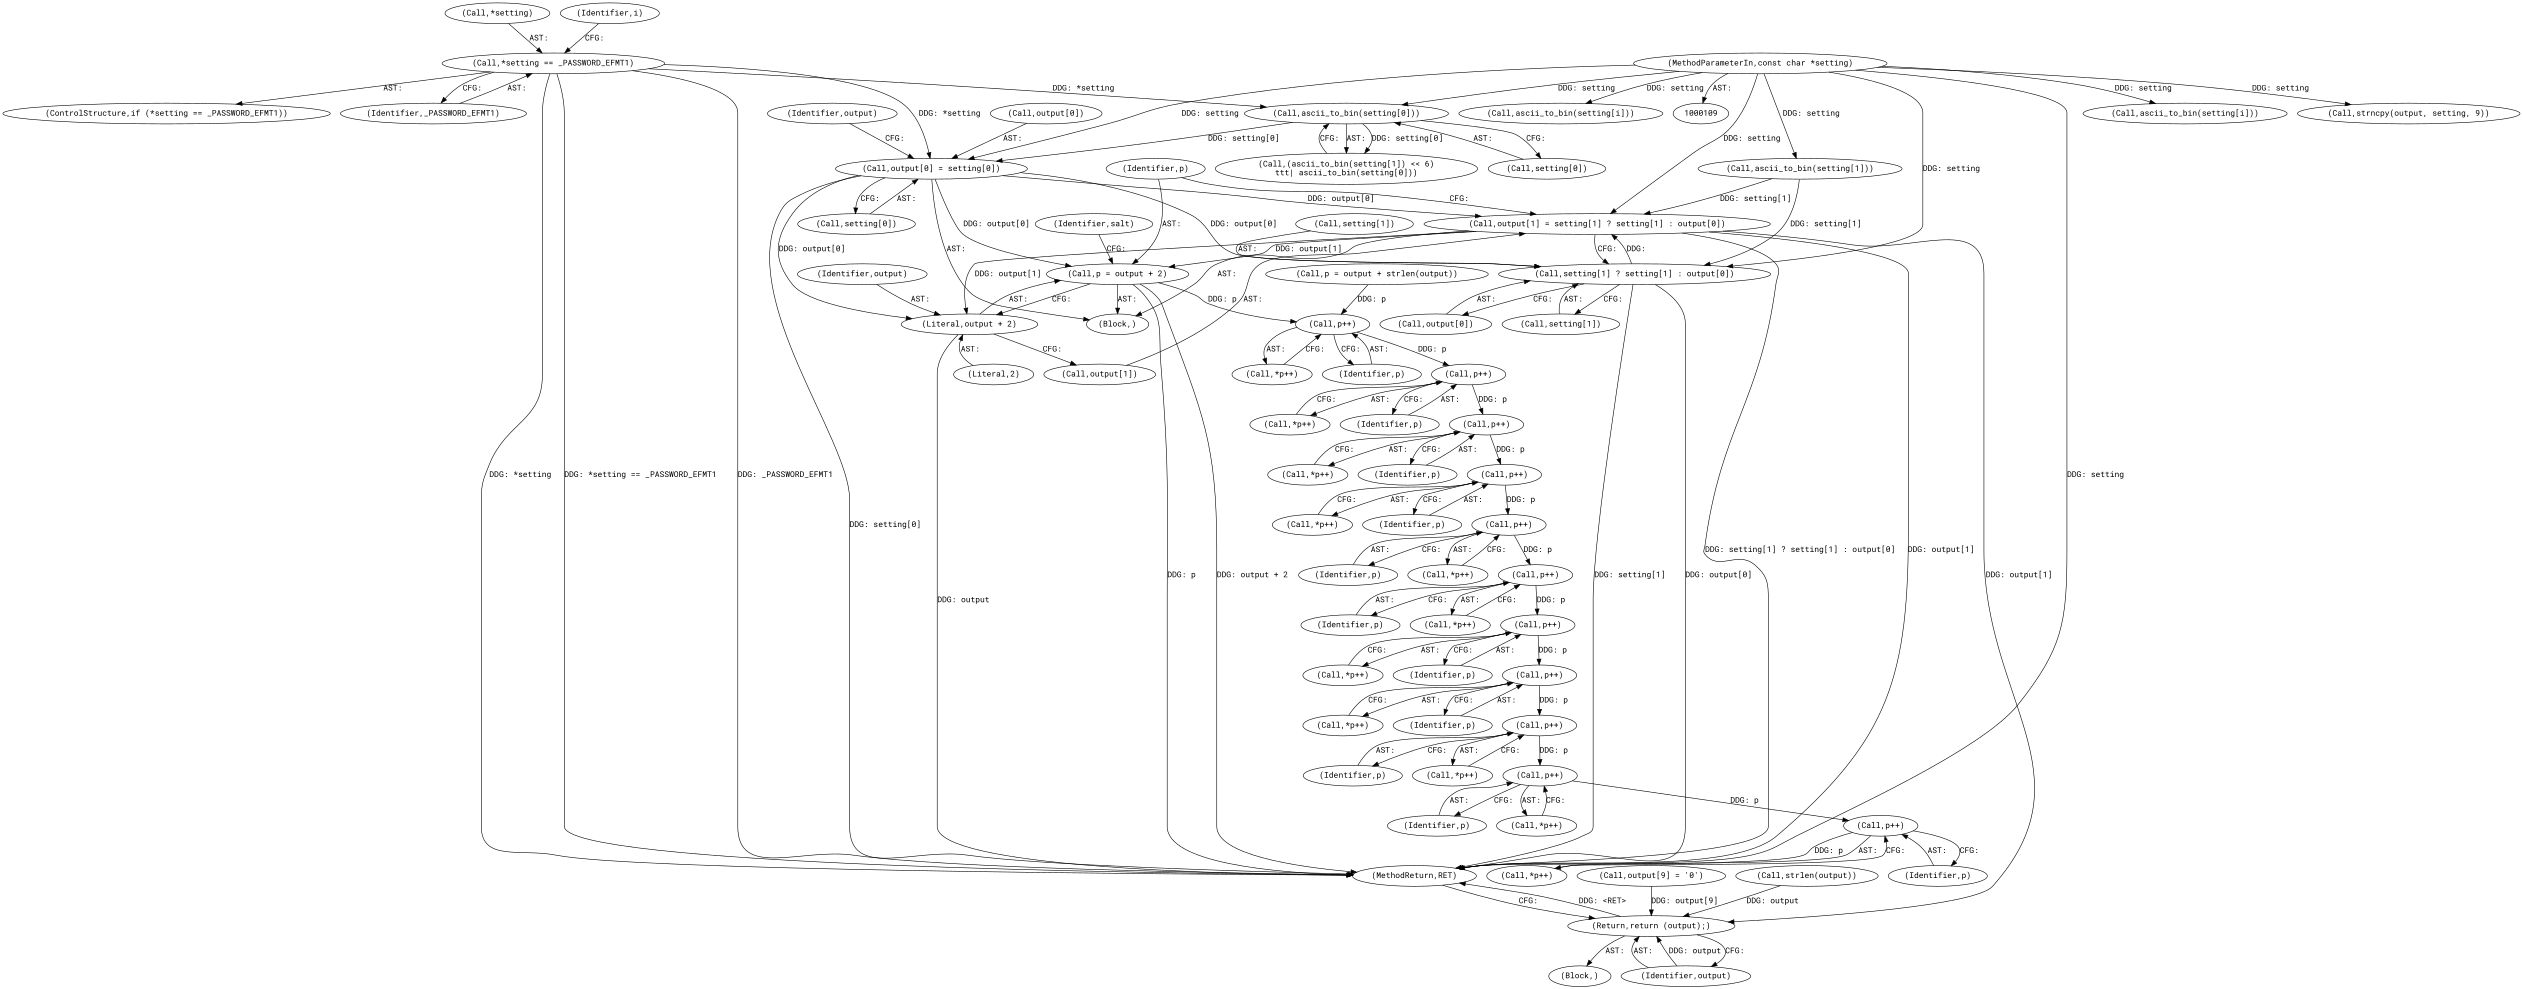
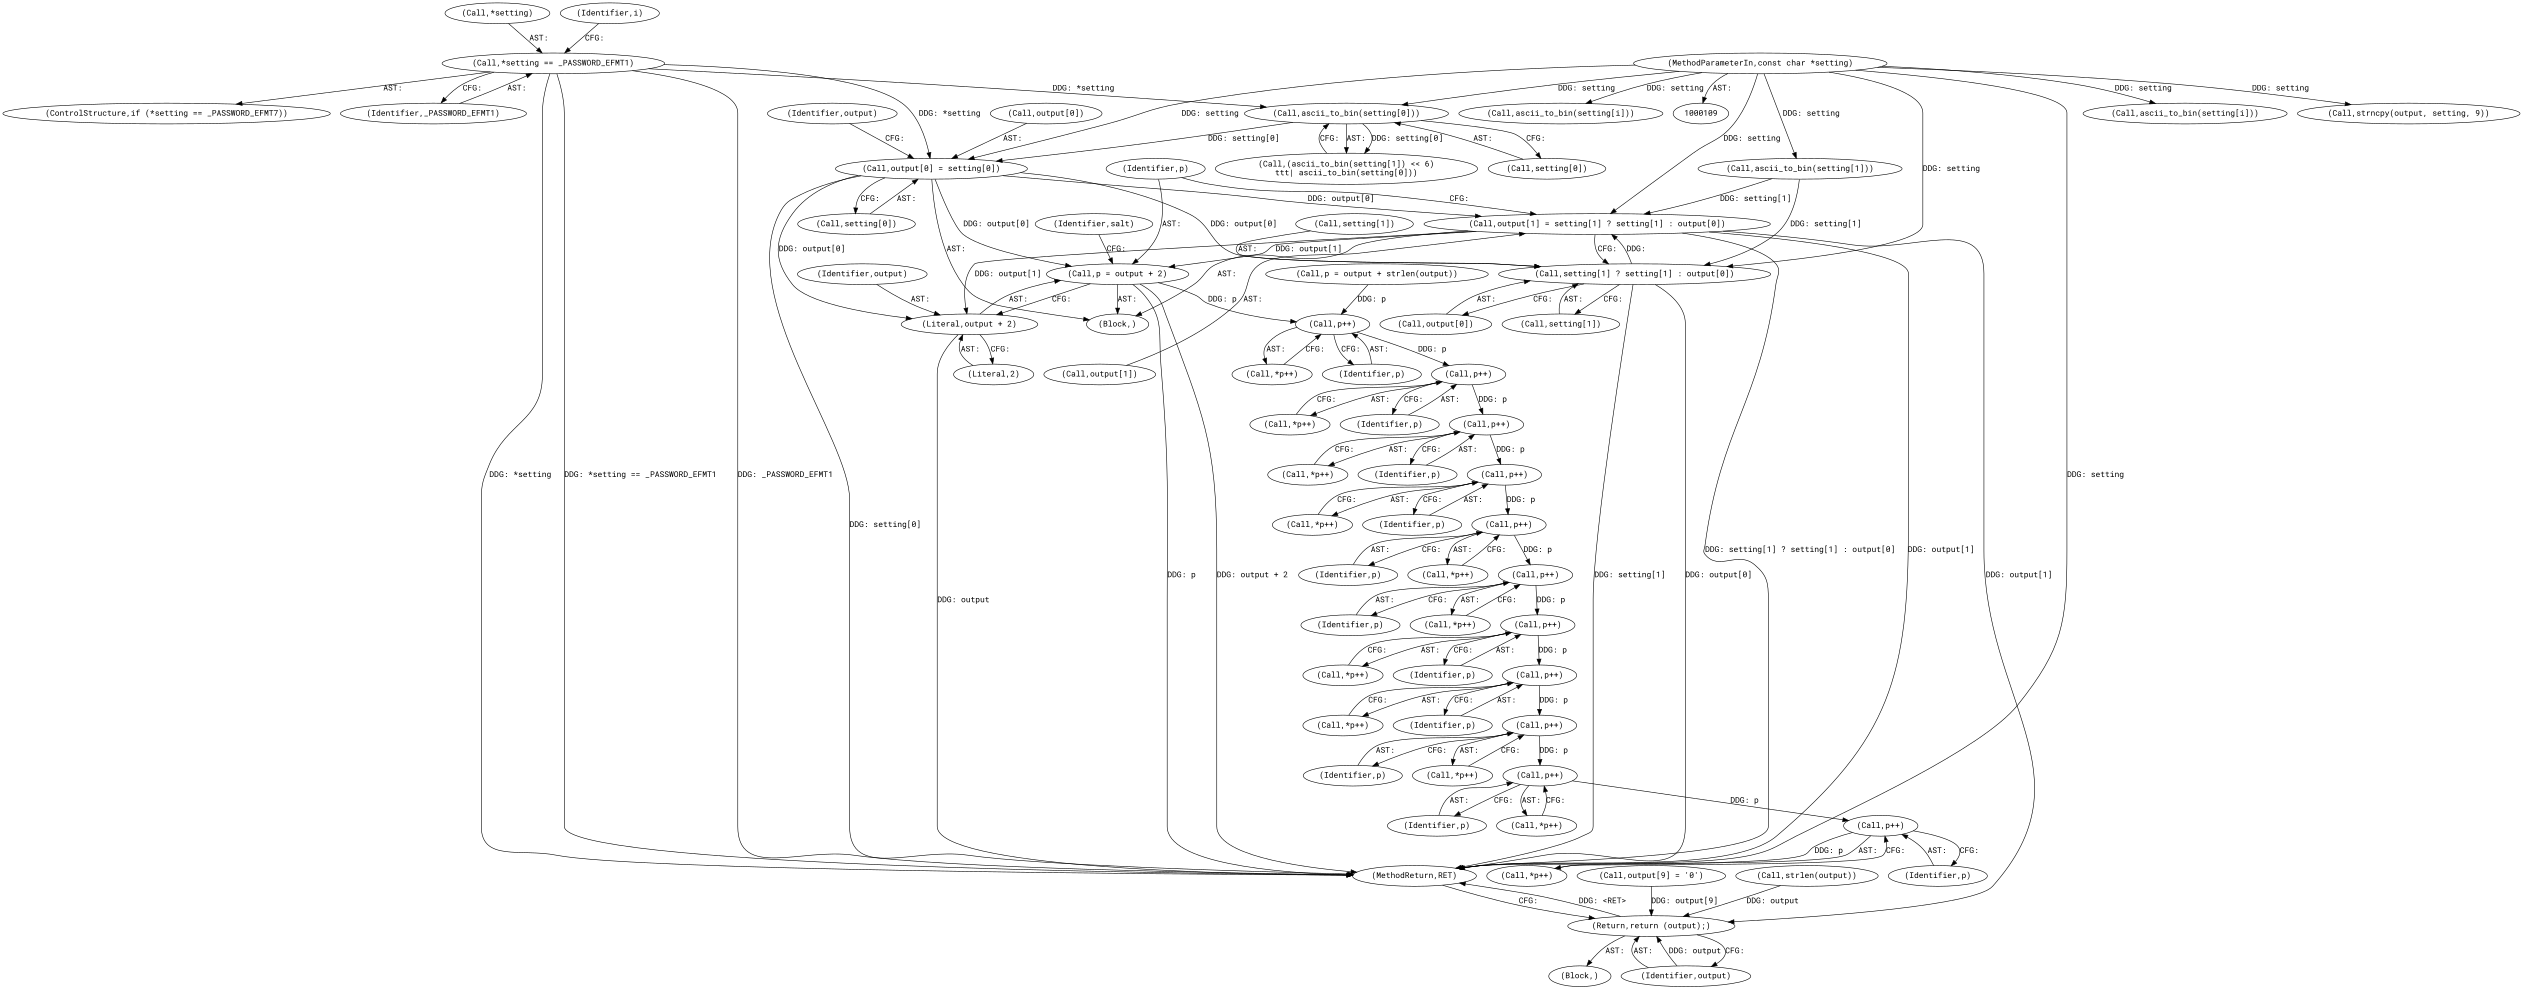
  digraph {
    fontname="Roboto Mono"
    node [fontname="Roboto Mono"]
    edge [fontname="Roboto Mono"]
    n1 [label="(Call,output[0] = setting[0])"]
    n2 [label="(Call,output[1] = setting[1] ? setting[1] : output[0])"]
    n3 [label="(Call,p = output + 2)"]
    n4 [label="(Literal,output + 2)"]
    n5 [label="(Call,setting[1] ? setting[1] : output[0])"]
    n6 [label="(Call,setting[0])"]
    n7 [label="(Block,)"]
    n8 [label="(MethodReturn,RET)"]
    n9 [label="(Return,return (output);)"]
    n10 [label="(Call,p++)"]
    n11 [label="(Literal,2)"]
    n12 [label="(Block,)"]
    n13 [label="(Identifier,output)"]
    n14 [label="(Call,setting[1])"]
    n15 [label="(Call,output[0])"]
    n16 [label="(Call,*setting == _PASSWORD_EFMT1)"]
    n17 [label="(Call,ascii_to_bin(setting[0]))"]
-   n18 [label="(ControlStructure,if (*setting == _PASSWORD_EFMT1))"]
+   n18 [label="(ControlStructure,if (*setting == _PASSWORD_EFMT7))"]
    n19 [label="(Identifier,_PASSWORD_EFMT1)"]
    n20 [label="(Call,(ascii_to_bin(setting[1]) << 6)\n\t\t\t| ascii_to_bin(setting[0]))"]
    n21 [label="(Call,setting[0])"]
    n22 [label="(MethodParameterIn,const char *setting)"]
    n23 [label="(Call,ascii_to_bin(setting[1]))"]
    n24 [label="(Call,ascii_to_bin(setting[i]))"]
    n25 [label="(Call,strncpy(output, setting, 9))"]
    n26 [label="(Call,ascii_to_bin(setting[i]))"]
    1000109
    n28 [label="(Call,p++)"]
    n29 [label="(Call,*p++)"]
    n30 [label="(Identifier,p)"]
    n31 [label="(Call,p++)"]
    n32 [label="(Identifier,p)"]
    n33 [label="(Call,*p++)"]
    n34 [label="(Call,p++)"]
    n35 [label="(Identifier,p)"]
    n36 [label="(Call,*p++)"]
    n37 [label="(Call,p++)"]
    n38 [label="(Identifier,p)"]
    n39 [label="(Call,*p++)"]
    n40 [label="(Call,p++)"]
    n41 [label="(Call,*p++)"]
    n42 [label="(Identifier,p)"]
    n43 [label="(Call,p++)"]
    n44 [label="(Call,*p++)"]
    n45 [label="(Identifier,p)"]
    n46 [label="(Call,p++)"]
    n47 [label="(Identifier,p)"]
    n48 [label="(Call,*p++)"]
    n49 [label="(Call,p++)"]
    n50 [label="(Identifier,p)"]
    n51 [label="(Call,*p++)"]
    n52 [label="(Call,p++)"]
    n53 [label="(Call,*p++)"]
    n54 [label="(Identifier,p)"]
    n55 [label="(Call,p++)"]
    n56 [label="(Call,*p++)"]
    n57 [label="(Identifier,p)"]
    n58 [label="(Identifier,p)"]
    n59 [label="(Call,*p++)"]
    n60 [label="(Call,*setting)"]
    n61 [label="(Identifier,output)"]
    n62 [label="(Call,output[9] = '\0')"]
    n63 [label="(Identifier,output)"]
    n64 [label="(Call,strlen(output))"]
    n65 [label="(Call,output[0])"]
    n66 [label="(Call,p = output + strlen(output))"]
    n67 [label="(Identifier,i)"]
    n68 [label="(Call,setting[1])"]
    n69 [label="(Identifier,salt)"]
    n70 [label="(Identifier,p)"]
    n71 [label="(Call,output[1])"]
    n1 -> n2 [label="DDG: output[0]"]
    n1 -> n3 [label="DDG: output[0]"]
    n1 -> n4 [label="DDG: output[0]"]
    n1 -> n5 [label="DDG: output[0]"]
    n1 -> n6 [label="CFG: "]
    n1 -> n7 [label="AST: "]
    n1 -> n8 [label="DDG: setting[0]"]
    n2 -> n3 [label="DDG: output[1]"]
    n2 -> n4 [label="DDG: output[1]"]
    n2 -> n5 [label="CFG: "]
    n2 -> n7 [label="AST: "]
    n2 -> n8 [label="DDG: setting[1] ? setting[1] : output[0]"]
    n2 -> n8 [label="DDG: output[1]"]
    n2 -> n9 [label="DDG: output[1]"]
    n3 -> n4 [label="CFG: "]
    n3 -> n7 [label="AST: "]
    n3 -> n8 [label="DDG: p"]
    n3 -> n8 [label="DDG: output + 2"]
    n3 -> n10 [label="DDG: p"]
    n4 -> n3 [label="AST: "]
    n4 -> n8 [label="DDG: output"]
-   n4 -> n71 [label="CFG: "]
+   n4 -> n11 [label="CFG: "]
    n5 -> n2 [label="DDG: "]
    n5 -> n8 [label="DDG: setting[1]"]
    n5 -> n8 [label="DDG: output[0]"]
    n5 -> n14 [label="CFG: "]
    n5 -> n15 [label="CFG: "]
    n6 -> n1 [label="AST: "]
    n8 -> n9 [label="CFG: "]
    n9 -> n8 [label="DDG: <RET>"]
    n9 -> n12 [label="AST: "]
    n9 -> n13 [label="CFG: "]
    n10 -> n28 [label="DDG: p"]
    n10 -> n29 [label="AST: "]
    n10 -> n30 [label="CFG: "]
    n11 -> n4 [label="AST: "]
    n13 -> n9 [label="AST: "]
    n13 -> n9 [label="DDG: output"]
    n14 -> n5 [label="AST: "]
    n15 -> n5 [label="AST: "]
    n16 -> n1 [label="DDG: *setting"]
    n16 -> n8 [label="DDG: *setting"]
    n16 -> n8 [label="DDG: *setting == _PASSWORD_EFMT1"]
    n16 -> n8 [label="DDG: _PASSWORD_EFMT1"]
    n16 -> n17 [label="DDG: *setting"]
    n16 -> n18 [label="AST: "]
    n16 -> n19 [label="CFG: "]
    n17 -> n1 [label="DDG: setting[0]"]
    n17 -> n20 [label="AST: "]
    n17 -> n20 [label="DDG: setting[0]"]
    n17 -> n21 [label="CFG: "]
    n19 -> n16 [label="AST: "]
    n20 -> n17 [label="CFG: "]
    n21 -> n17 [label="AST: "]
    n22 -> n1 [label="DDG: setting"]
    n22 -> n2 [label="DDG: setting"]
    n22 -> n5 [label="DDG: setting"]
    n22 -> n8 [label="DDG: setting"]
    n22 -> n17 [label="DDG: setting"]
    n22 -> n23 [label="DDG: setting"]
    n22 -> n24 [label="DDG: setting"]
    n22 -> n25 [label="DDG: setting"]
    n22 -> n26 [label="DDG: setting"]
    n22 -> 1000109 [label="AST: "]
    n23 -> n2 [label="DDG: setting[1]"]
    n23 -> n5 [label="DDG: setting[1]"]
    n28 -> n31 [label="DDG: p"]
    n28 -> n32 [label="CFG: "]
    n28 -> n33 [label="AST: "]
    n29 -> n10 [label="CFG: "]
    n30 -> n10 [label="AST: "]
    n31 -> n34 [label="DDG: p"]
    n31 -> n35 [label="CFG: "]
    n31 -> n36 [label="AST: "]
    n32 -> n28 [label="AST: "]
    n33 -> n28 [label="CFG: "]
    n34 -> n37 [label="DDG: p"]
    n34 -> n38 [label="CFG: "]
    n34 -> n39 [label="AST: "]
    n35 -> n31 [label="AST: "]
    n36 -> n31 [label="CFG: "]
    n37 -> n40 [label="DDG: p"]
    n37 -> n41 [label="AST: "]
    n37 -> n42 [label="CFG: "]
    n38 -> n34 [label="AST: "]
    n39 -> n34 [label="CFG: "]
    n40 -> n43 [label="DDG: p"]
    n40 -> n44 [label="AST: "]
    n40 -> n45 [label="CFG: "]
    n41 -> n37 [label="CFG: "]
    n42 -> n37 [label="AST: "]
    n43 -> n46 [label="DDG: p"]
    n43 -> n47 [label="CFG: "]
    n43 -> n48 [label="AST: "]
    n44 -> n40 [label="CFG: "]
    n45 -> n40 [label="AST: "]
    n46 -> n49 [label="DDG: p"]
    n46 -> n50 [label="CFG: "]
    n46 -> n51 [label="AST: "]
    n47 -> n43 [label="AST: "]
    n48 -> n43 [label="CFG: "]
    n49 -> n52 [label="DDG: p"]
    n49 -> n53 [label="AST: "]
    n49 -> n54 [label="CFG: "]
    n50 -> n46 [label="AST: "]
    n51 -> n46 [label="CFG: "]
    n52 -> n55 [label="DDG: p"]
    n52 -> n56 [label="AST: "]
    n52 -> n57 [label="CFG: "]
    n53 -> n49 [label="CFG: "]
    n54 -> n49 [label="AST: "]
    n55 -> n8 [label="DDG: p"]
    n55 -> n58 [label="CFG: "]
    n55 -> n59 [label="AST: "]
    n56 -> n52 [label="CFG: "]
    n57 -> n52 [label="AST: "]
    n58 -> n55 [label="AST: "]
    n59 -> n55 [label="CFG: "]
    n60 -> n16 [label="AST: "]
    n61 -> n4 [label="AST: "]
    n62 -> n9 [label="DDG: output[9]"]
    n63 -> n1 [label="CFG: "]
    n64 -> n9 [label="DDG: output"]
    n65 -> n1 [label="AST: "]
    n66 -> n10 [label="DDG: p"]
    n67 -> n16 [label="CFG: "]
    n68 -> n5 [label="AST: "]
    n69 -> n3 [label="CFG: "]
    n70 -> n2 [label="CFG: "]
    n70 -> n3 [label="AST: "]
    n71 -> n2 [label="AST: "]
  }
